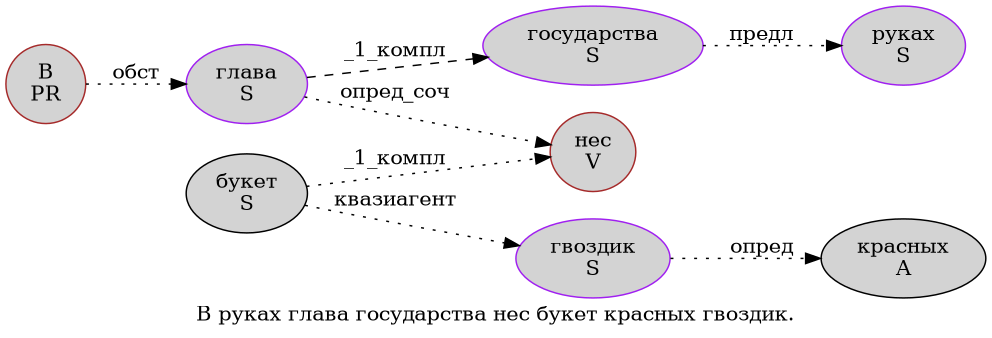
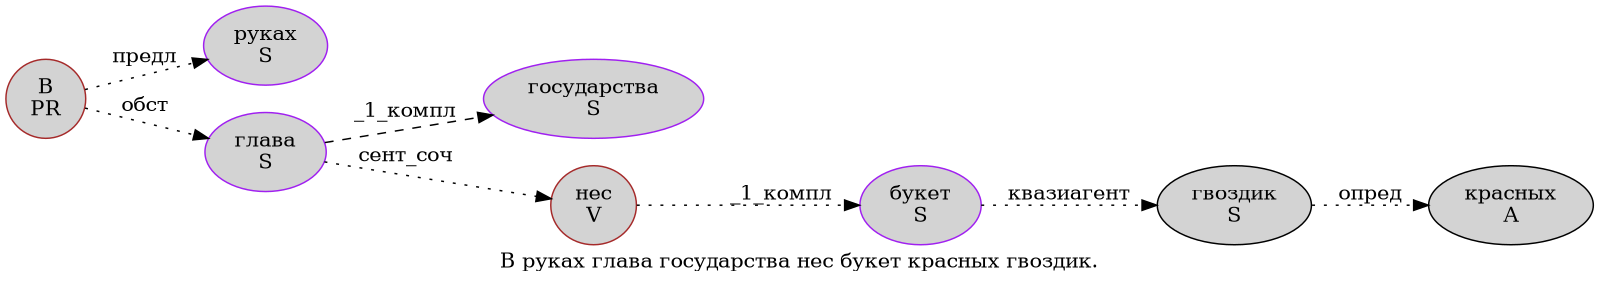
  digraph {
    label="В руках глава государства нес букет красных гвоздик."
    rankdir=LR
    node [color=purple fillcolor=lightgray penwidth=1 shape=ellipse style=filled]
    edge [style=dotted]
    n1 [color=brown label="В\nPR"]
    n2 [label="руках\nS"]
    n3 [label="глава\nS"]
    n4 [label="государства\nS"]
    n5 [color=brown label="нес\nV"]
-   n6 [color=black label="букет\nS"]
-   n7 [label="гвоздик\nS"]
+   n6 [label="букет\nS"]
+   n7 [color=black label="гвоздик\nS"]
    n8 [color=black label="красных\nA"]
-   n4 -> n2 [label="предл"]
+   n1 -> n2 [label="предл"]
    n1 -> n3 [label="обст"]
    n3 -> n4 [label="_1_компл" style=dashed]
-   n3 -> n5 [label="опред_соч"]
-   n6 -> n5 [label="_1_компл"]
+   n3 -> n5 [label="сент_соч"]
+   n5 -> n6 [label="_1_компл"]
    n6 -> n7 [label="квазиагент"]
    n7 -> n8 [label="опред"]
  }
